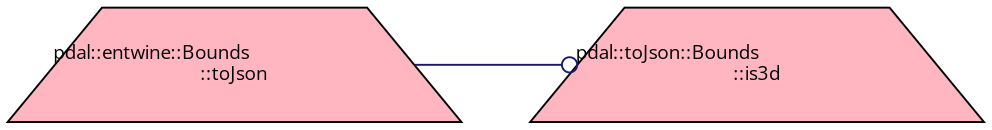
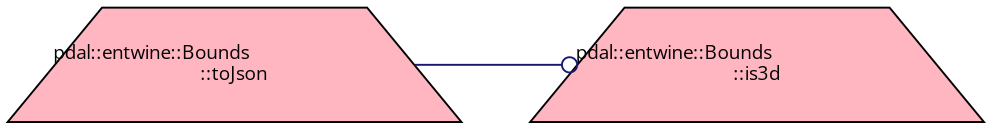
  digraph {
    rankdir=LR
    fontname="Open Sans"
    node [color=black fillcolor=lightpink fontname="Open Sans" fontsize=10 shape=trapezium style=filled]
    n1 [fontcolor=black height=0.2 label="pdal::entwine::Bounds\l::toJson" width=0.4]
-   n2 [height=0.2 label="pdal::toJson::Bounds\l::is3d" width=0.4]
+   n2 [height=0.2 label="pdal::entwine::Bounds\l::is3d" width=0.4]
    n1 -> n2 [color=midnightblue fontname="Open Sans" fontsize=10 labelfontname=Helvetica labelfontsize=10 style=solid arrowhead=odot]
  }
